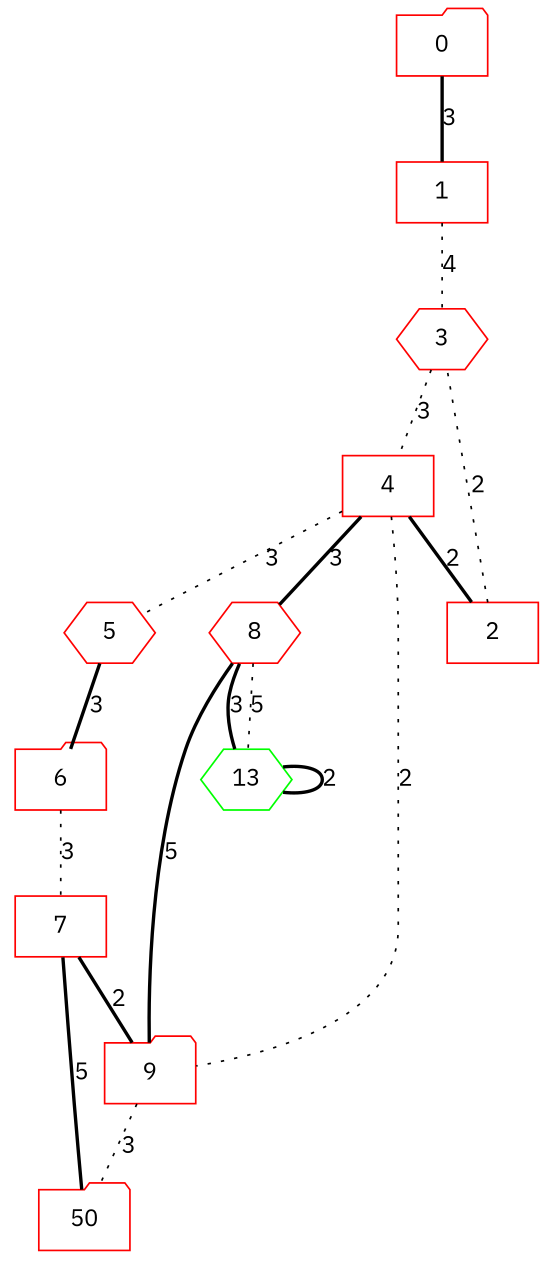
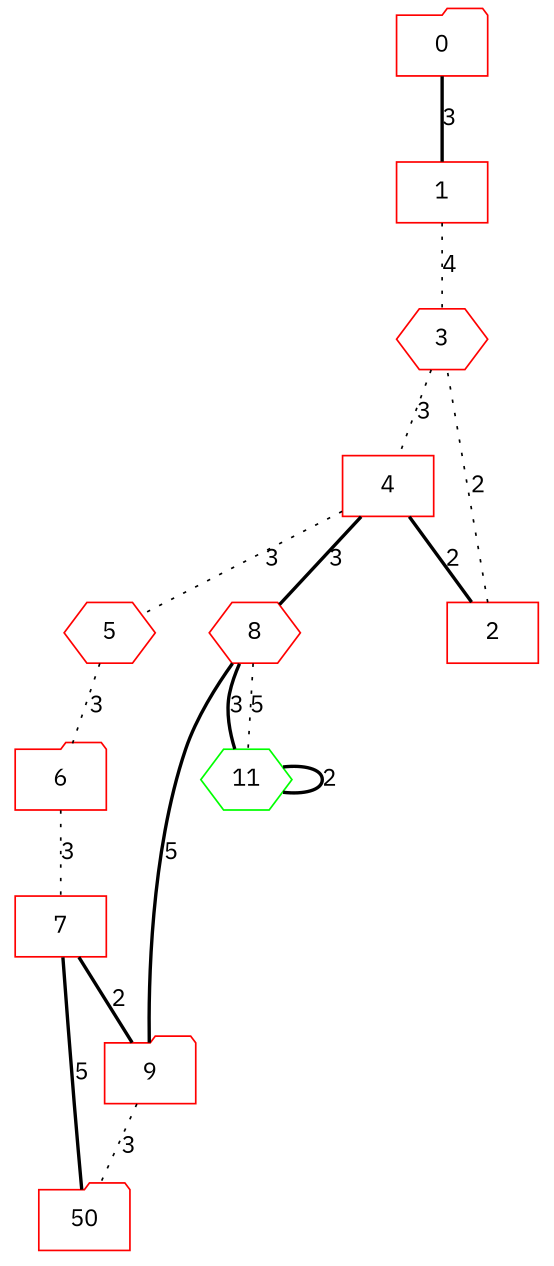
  graph {
    fontname="IBM Plex Sans"
    node [color=red fontname="IBM Plex Sans" shape=folder weight=1]
    edge [fontname="IBM Plex Sans" style=bold]
    0
    1 [shape=box]
    3 [shape=hexagon]
    2 [shape=box]
    4 [shape=box]
    5 [shape=hexagon]
    8 [shape=hexagon]
    9
    6
-   11 [color=green shape=hexagon weight=2 label=13]
+   11 [color=green shape=hexagon weight=2]
    n11 [label=50]
    7 [shape=box]
    0 -- 1 [label=3]
    1 -- 3 [label=4 style=dotted]
    3 -- 4 [label=3 style=dotted]
    2 -- 3 [label=2 style=dotted]
    4 -- 2 [label=2]
    4 -- 5 [label=3 style=dotted]
    4 -- 8 [label=3]
-   4 -- 9 [label=2 style=dotted]
-   5 -- 6 [label=3]
+   5 -- 6 [label=3 style=dotted]
    8 -- 9 [label=5]
    8 -- 11 [label=5 style=dotted]
    8 -- 11 [label=3]
    9 -- n11 [label=3 style=dotted]
    6 -- 7 [label=3 style=dotted]
    11 -- 11 [label=2]
    7 -- 9 [label=2]
    7 -- n11 [label=5]
  }
